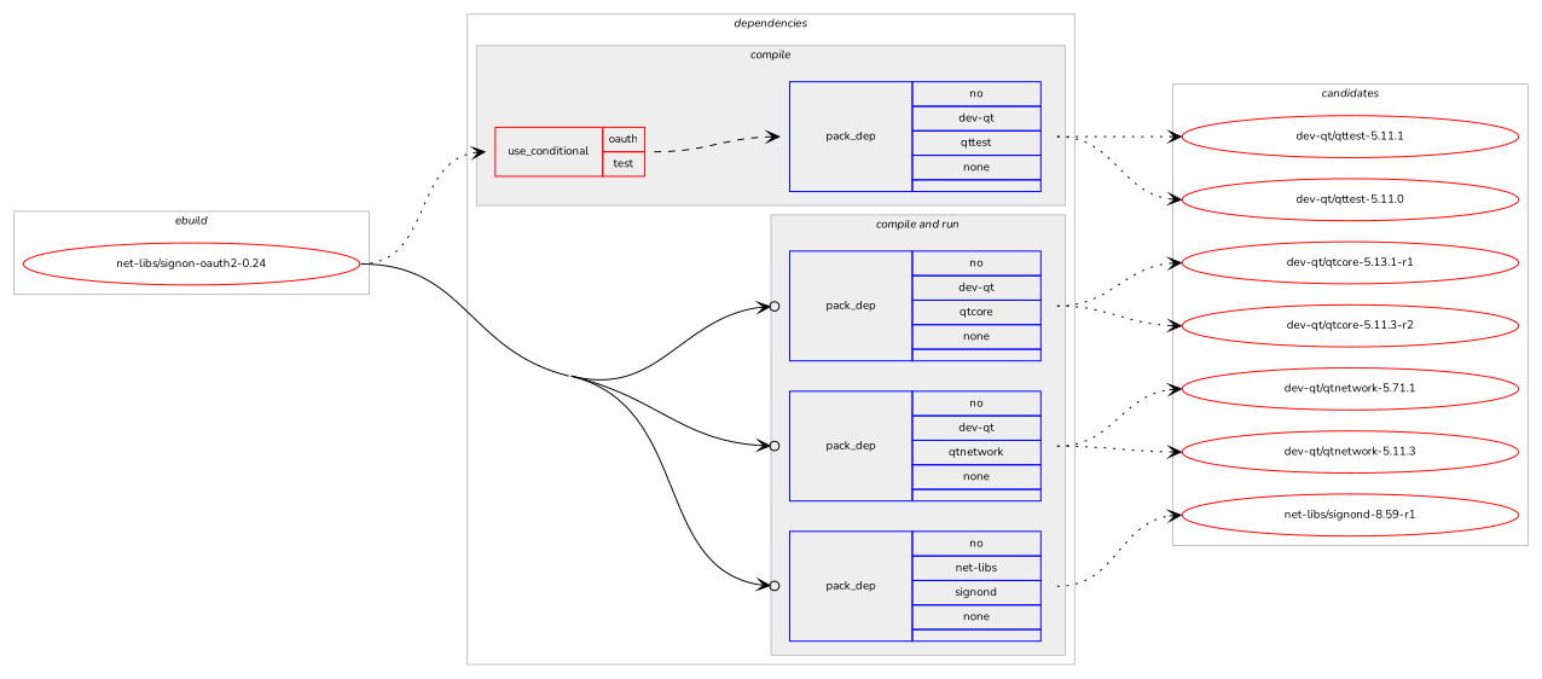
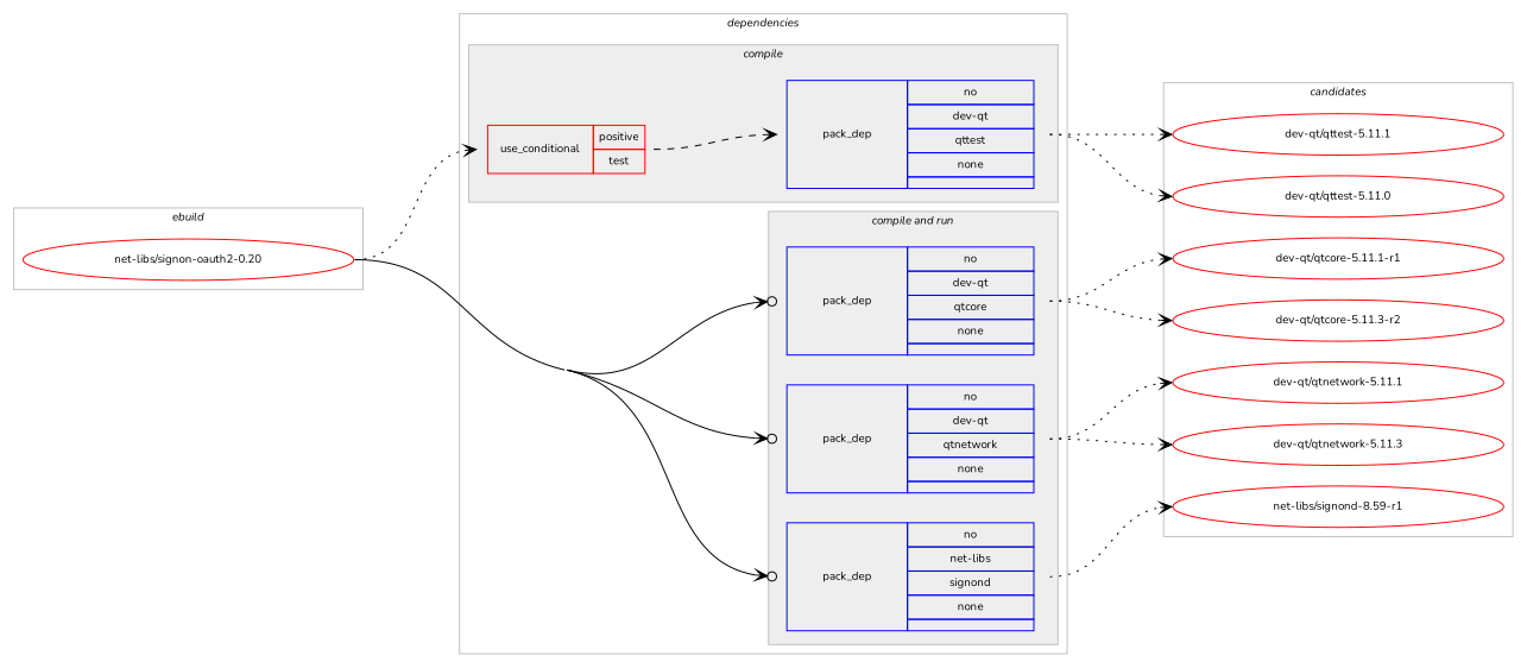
  digraph {
    compound=true
    concentrate=true
    fontname=Nunito
    fontsize=10
    newrank=true
    rankdir=LR
    ranksep=1.5
    node [color=red fontname=Nunito fontsize=10]
    edge [arrowhead=vee fontname=Nunito headport=w style=dotted tailport=e weight=100]
-   n1 [label="net-libs/signon-oauth2-0.24" width=4]
+   n1 [label="net-libs/signon-oauth2-0.20" width=4]
    n2 [color=blue label=<<TABLE BORDER="0" CELLBORDER="1" CELLSPACING="0" CELLPADDING="4" WIDTH="220"><TR><TD ROWSPAN="6" CELLPADDING="30">pack_dep</TD></TR><TR><TD WIDTH="110">no</TD></TR><TR><TD>dev-qt</TD></TR><TR><TD>qttest</TD></TR><TR><TD>none</TD></TR><TR><TD></TD></TR></TABLE>> shape=none]
-   n3 [label=<<TABLE BORDER="0" CELLBORDER="1" CELLSPACING="0" CELLPADDING="4"><TR><TD ROWSPAN="3" CELLPADDING="10">use_conditional</TD></TR><TR><TD>oauth</TD></TR><TR><TD>test</TD></TR></TABLE>> shape=none]
+   n3 [label=<<TABLE BORDER="0" CELLBORDER="1" CELLSPACING="0" CELLPADDING="4"><TR><TD ROWSPAN="3" CELLPADDING="10">use_conditional</TD></TR><TR><TD>positive</TD></TR><TR><TD>test</TD></TR></TABLE>> shape=none]
    n4 [color=blue label=<<TABLE BORDER="0" CELLBORDER="1" CELLSPACING="0" CELLPADDING="4" WIDTH="220"><TR><TD ROWSPAN="6" CELLPADDING="30">pack_dep</TD></TR><TR><TD WIDTH="110">no</TD></TR><TR><TD>dev-qt</TD></TR><TR><TD>qtcore</TD></TR><TR><TD>none</TD></TR><TR><TD></TD></TR></TABLE>> shape=none]
    n5 [color=blue label=<<TABLE BORDER="0" CELLBORDER="1" CELLSPACING="0" CELLPADDING="4" WIDTH="220"><TR><TD ROWSPAN="6" CELLPADDING="30">pack_dep</TD></TR><TR><TD WIDTH="110">no</TD></TR><TR><TD>dev-qt</TD></TR><TR><TD>qtnetwork</TD></TR><TR><TD>none</TD></TR><TR><TD></TD></TR></TABLE>> shape=none]
    n6 [color=blue label=<<TABLE BORDER="0" CELLBORDER="1" CELLSPACING="0" CELLPADDING="4" WIDTH="220"><TR><TD ROWSPAN="6" CELLPADDING="30">pack_dep</TD></TR><TR><TD WIDTH="110">no</TD></TR><TR><TD>net-libs</TD></TR><TR><TD>signond</TD></TR><TR><TD>none</TD></TR><TR><TD></TD></TR></TABLE>> shape=none]
    n7 [label="dev-qt/qttest-5.11.1" width=4]
    n8 [label="dev-qt/qttest-5.11.0" width=4]
-   n9 [label="dev-qt/qtcore-5.13.1-r1" width=4]
+   n9 [label="dev-qt/qtcore-5.11.1-r1" width=4]
    n10 [label="dev-qt/qtcore-5.11.3-r2" width=4]
-   n11 [label="dev-qt/qtnetwork-5.71.1" width=4]
+   n11 [label="dev-qt/qtnetwork-5.11.1" width=4]
    n12 [label="dev-qt/qtnetwork-5.11.3" width=4]
    n13 [label="net-libs/signond-8.59-r1" width=4]
    subgraph cluster_1 {
      color=gray
      label=<<i>ebuild</i>>
      rank=same
      n1
    }
    subgraph cluster_2 {
      color=gray
      label=<<i>dependencies</i>>
      subgraph cluster_3 {
        color=gray
        fillcolor="#eeeeee"
        label=<<i>compile</i>>
        style=filled
        subgraph sub_4 {
          color=gray
          fillcolor="#eeeeee"
          label=<<i>compile</i>>
          style=filled
          n3
          subgraph sub_5 {
            color=gray
            fillcolor="#eeeeee"
            label=<<i>compile</i>>
            style=filled
            n2
          }
        }
      }
      subgraph cluster_6 {
        color=gray
        fillcolor="#eeeeee"
        label=<<i>compile and run</i>>
        style=filled
        subgraph sub_7 {
          color=gray
          fillcolor="#eeeeee"
          label=<<i>compile and run</i>>
          style=filled
          n4
        }
        subgraph sub_8 {
          color=gray
          fillcolor="#eeeeee"
          label=<<i>compile and run</i>>
          style=filled
          n5
        }
        subgraph sub_9 {
          color=gray
          fillcolor="#eeeeee"
          label=<<i>compile and run</i>>
          style=filled
          n6
        }
      }
      subgraph cluster_10 {
        color=gray
        fillcolor="#eeeeee"
        label=<<i>run</i>>
        style=filled
      }
    }
    subgraph cluster_11 {
      color=gray
      label=<<i>candidates</i>>
      rank=same
      subgraph sub_12 {
        color=black
        label=<<i>candidates</i>>
        nodesep=1
        rank=same
        n7
        n8
      }
      subgraph sub_13 {
        color=black
        label=<<i>candidates</i>>
        nodesep=1
        rank=same
        n9
        n10
      }
      subgraph sub_14 {
        color=black
        label=<<i>candidates</i>>
        nodesep=1
        rank=same
        n11
        n12
      }
      subgraph sub_15 {
        color=black
        label=<<i>candidates</i>>
        nodesep=1
        rank=same
        n13
      }
    }
    n1 -> n3 [weight=20]
    n1 -> n4 [arrowhead=odotvee style=solid weight=20]
    n1 -> n5 [arrowhead=odotvee style=solid weight=20]
    n1 -> n6 [arrowhead=odotvee style=solid weight=20]
    n2 -> n7
    n2 -> n8
    n3 -> n2 [style=dashed weight=20]
    n4 -> n9
    n4 -> n10
    n5 -> n11
    n5 -> n12
    n6 -> n13
  }
